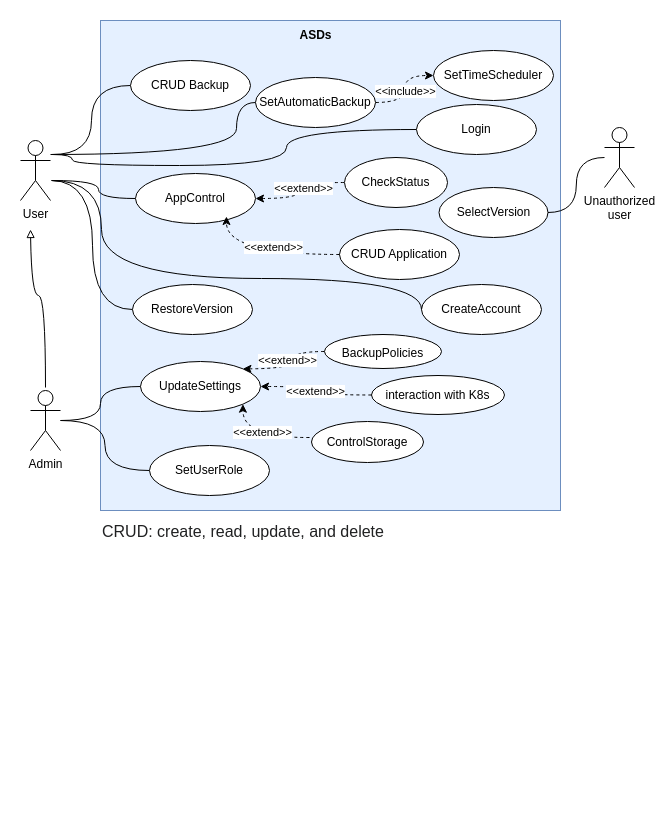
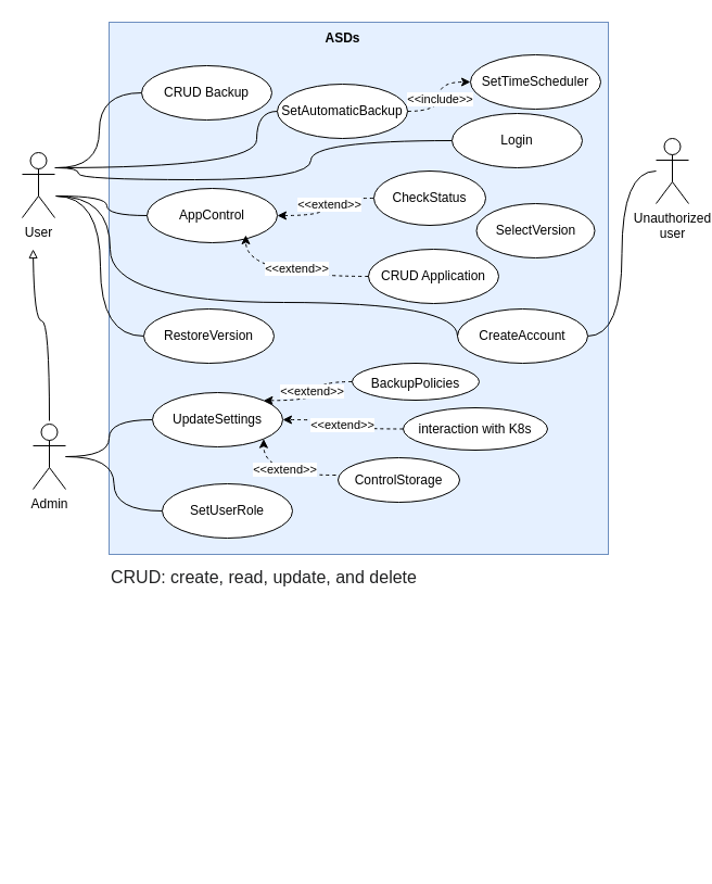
  <mxCell id="0" />
  <mxCell id="1" parent="0" />
  <mxCell id="2" value="" style="rounded=0;whiteSpace=wrap;html=1;fillColor=#e5f0ff;strokeColor=#6c8ebf;" parent="1" vertex="1"><mxGeometry x="100" y="20" width="460" height="490" as="geometry" /></mxCell>
  <mxCell id="3" style="edgeStyle=orthogonalEdgeStyle;rounded=0;orthogonalLoop=1;jettySize=auto;html=1;entryX=0;entryY=0.5;entryDx=0;entryDy=0;curved=1;endArrow=none;endFill=0;" parent="1" target="13" edge="1"><mxGeometry relative="1" as="geometry"><mxPoint x="51" y="154" as="sourcePoint" /></mxGeometry></mxCell>
  <mxCell id="4" style="edgeStyle=orthogonalEdgeStyle;rounded=0;orthogonalLoop=1;jettySize=auto;html=1;endArrow=none;endFill=0;curved=1;" parent="1" source="8" target="21" edge="1"><mxGeometry relative="1" as="geometry"><Array as="points"><mxPoint x="236" y="154" /><mxPoint x="236" y="102" /></Array></mxGeometry></mxCell>
  <mxCell id="5" style="edgeStyle=orthogonalEdgeStyle;rounded=0;orthogonalLoop=1;jettySize=auto;html=1;entryX=0;entryY=0.5;entryDx=0;entryDy=0;endArrow=none;endFill=0;curved=1;" parent="1" target="16" edge="1"><mxGeometry relative="1" as="geometry"><mxPoint x="52" y="180" as="sourcePoint" /><Array as="points"><mxPoint x="98" y="180" /><mxPoint x="98" y="198" /></Array></mxGeometry></mxCell>
  <mxCell id="6" style="edgeStyle=orthogonalEdgeStyle;rounded=0;orthogonalLoop=1;jettySize=auto;html=1;entryX=0;entryY=0.5;entryDx=0;entryDy=0;curved=1;endArrow=none;endFill=0;" parent="1" target="17" edge="1"><mxGeometry relative="1" as="geometry"><mxPoint x="51" y="180" as="sourcePoint" /></mxGeometry></mxCell>
  <mxCell id="7" style="edgeStyle=orthogonalEdgeStyle;rounded=0;orthogonalLoop=1;jettySize=auto;html=1;entryX=0;entryY=0.5;entryDx=0;entryDy=0;endArrow=none;endFill=0;curved=1;" edge="1" parent="1" target="30"><mxGeometry relative="1" as="geometry"><mxPoint x="52" y="154" as="sourcePoint" /><Array as="points"><mxPoint x="72" y="154" /><mxPoint x="72" y="165" /><mxPoint x="286" y="165" /><mxPoint x="286" y="129" /></Array></mxGeometry></mxCell>
  <mxCell id="8" value="User" style="shape=umlActor;verticalLabelPosition=bottom;verticalAlign=top;html=1;outlineConnect=0;" parent="1" vertex="1"><mxGeometry x="20" y="140" width="30" height="60" as="geometry" /></mxCell>
  <mxCell id="9" style="edgeStyle=orthogonalEdgeStyle;rounded=0;orthogonalLoop=1;jettySize=auto;html=1;entryX=0;entryY=0.5;entryDx=0;entryDy=0;curved=1;endArrow=none;endFill=0;" parent="1" source="12" target="18" edge="1"><mxGeometry relative="1" as="geometry" /></mxCell>
  <mxCell id="10" style="edgeStyle=orthogonalEdgeStyle;rounded=0;orthogonalLoop=1;jettySize=auto;html=1;exitX=0.5;exitY=0;exitDx=0;exitDy=0;exitPerimeter=0;curved=1;endArrow=block;endFill=0;" parent="1" edge="1"><mxGeometry relative="1" as="geometry"><mxPoint x="45" y="387" as="sourcePoint" /><mxPoint x="30" y="229" as="targetPoint" /><Array as="points"><mxPoint x="45" y="295" /><mxPoint x="31" y="295" /><mxPoint x="31" y="229" /></Array></mxGeometry></mxCell>
  <mxCell id="11" style="edgeStyle=orthogonalEdgeStyle;rounded=0;orthogonalLoop=1;jettySize=auto;html=1;entryX=0;entryY=0.5;entryDx=0;entryDy=0;endArrow=none;endFill=0;curved=1;" parent="1" source="12" target="26" edge="1"><mxGeometry relative="1" as="geometry" /></mxCell>
  <mxCell id="12" value="Admin" style="shape=umlActor;verticalLabelPosition=bottom;verticalAlign=top;html=1;outlineConnect=0;" parent="1" vertex="1"><mxGeometry x="30" y="390" width="30" height="60" as="geometry" /></mxCell>
  <mxCell id="13" value="CRUD B&lt;span style=&quot;background-color: initial;&quot;&gt;ackup&lt;/span&gt;" style="ellipse;whiteSpace=wrap;html=1;" parent="1" vertex="1"><mxGeometry x="130" y="60" width="120" height="50" as="geometry" /></mxCell>
  <mxCell id="14" style="edgeStyle=orthogonalEdgeStyle;rounded=0;orthogonalLoop=1;jettySize=auto;html=1;entryX=0;entryY=0.5;entryDx=0;entryDy=0;curved=1;startArrow=classic;startFill=1;endArrow=none;endFill=0;dashed=1;" parent="1" source="16" target="23" edge="1"><mxGeometry relative="1" as="geometry" /></mxCell>
  <mxCell id="15" value="&amp;lt;&amp;lt;extend&amp;gt;&amp;gt;" style="edgeLabel;html=1;align=center;verticalAlign=middle;resizable=0;points=[];" parent="14" vertex="1" connectable="0"><mxGeometry x="-0.137" y="1" relative="1" as="geometry"><mxPoint x="4" y="-10" as="offset" /></mxGeometry></mxCell>
  <mxCell id="16" value="AppControl" style="ellipse;whiteSpace=wrap;html=1;" parent="1" vertex="1"><mxGeometry x="135" y="173" width="120" height="50" as="geometry" /></mxCell>
  <mxCell id="17" value="RestoreVersion" style="ellipse;whiteSpace=wrap;html=1;" parent="1" vertex="1"><mxGeometry x="132" y="284" width="120" height="50" as="geometry" /></mxCell>
  <mxCell id="18" value="UpdateSettings" style="ellipse;whiteSpace=wrap;html=1;" parent="1" vertex="1"><mxGeometry x="140" y="361" width="120" height="50" as="geometry" /></mxCell>
  <mxCell id="19" style="edgeStyle=orthogonalEdgeStyle;rounded=0;orthogonalLoop=1;jettySize=auto;html=1;entryX=0;entryY=0.5;entryDx=0;entryDy=0;dashed=1;curved=1;" parent="1" source="21" target="22" edge="1"><mxGeometry relative="1" as="geometry" /></mxCell>
  <mxCell id="20" value="&amp;lt;&amp;lt;include&amp;gt;&amp;gt;" style="edgeLabel;html=1;align=center;verticalAlign=middle;resizable=0;points=[];" parent="19" vertex="1" connectable="0"><mxGeometry x="-0.224" relative="1" as="geometry"><mxPoint y="-8" as="offset" /></mxGeometry></mxCell>
  <mxCell id="21" value="SetAutomaticBackup" style="ellipse;whiteSpace=wrap;html=1;" parent="1" vertex="1"><mxGeometry x="255" y="77" width="120" height="50" as="geometry" /></mxCell>
  <mxCell id="22" value="SetTimeScheduler" style="ellipse;whiteSpace=wrap;html=1;" parent="1" vertex="1"><mxGeometry x="433" y="50" width="120" height="50" as="geometry" /></mxCell>
  <mxCell id="23" value="CheckStatus" style="ellipse;whiteSpace=wrap;html=1;" parent="1" vertex="1"><mxGeometry x="344" y="157" width="103" height="50" as="geometry" /></mxCell>
  <mxCell id="24" value="SelectVersion" style="ellipse;whiteSpace=wrap;html=1;" parent="1" vertex="1"><mxGeometry x="438.5" y="187" width="109" height="50" as="geometry" /></mxCell>
  <mxCell id="25" value="&lt;b&gt;ASDs&lt;/b&gt;" style="text;html=1;align=center;verticalAlign=middle;resizable=0;points=[];autosize=1;strokeColor=none;fillColor=none;" parent="1" vertex="1"><mxGeometry x="290" y="22" width="50" height="26" as="geometry" /></mxCell>
  <mxCell id="26" value="SetUserRole" style="ellipse;whiteSpace=wrap;html=1;" parent="1" vertex="1"><mxGeometry x="149" y="445" width="120" height="50" as="geometry" /></mxCell>
  <mxCell id="27" value="&lt;span style=&quot;color: rgb(32, 33, 34); font-family: sans-serif; font-size: 16px; font-style: normal; font-variant-ligatures: normal; font-variant-caps: normal; letter-spacing: normal; orphans: 2; text-align: start; text-indent: 0px; text-transform: none; widows: 2; word-spacing: 0px; -webkit-text-stroke-width: 0px; white-space: normal; background-color: rgb(255, 255, 255); text-decoration-thickness: initial; text-decoration-style: initial; text-decoration-color: initial;&quot;&gt;CRUD:&amp;nbsp;create, read, update, and delete&amp;nbsp;&lt;/span&gt;&lt;div&gt;&lt;font face=&quot;sans-serif&quot; color=&quot;#202122&quot;&gt;&lt;span style=&quot;font-size: 16px;&quot;&gt;&lt;br&gt;&lt;/span&gt;&lt;/font&gt;&lt;/div&gt;&lt;div&gt;&lt;font face=&quot;sans-serif&quot; color=&quot;#202122&quot;&gt;&lt;span style=&quot;font-size: 16px;&quot;&gt;&lt;br&gt;&lt;/span&gt;&lt;/font&gt;&lt;div&gt;&lt;span style=&quot;color: rgb(32, 33, 34); font-family: sans-serif; font-size: 16px; font-style: normal; font-variant-ligatures: normal; font-variant-caps: normal; letter-spacing: normal; orphans: 2; text-align: start; text-indent: 0px; text-transform: none; widows: 2; word-spacing: 0px; -webkit-text-stroke-width: 0px; white-space: normal; background-color: rgb(255, 255, 255); text-decoration-thickness: initial; text-decoration-style: initial; text-decoration-color: initial;&quot;&gt;&lt;br&gt;&lt;/span&gt;&lt;/div&gt;&lt;div&gt;&lt;b style=&quot;color: rgb(32, 33, 34); font-family: sans-serif; font-size: 16px; font-style: normal; font-variant-ligatures: normal; font-variant-caps: normal; letter-spacing: normal; orphans: 2; text-align: start; text-indent: 0px; text-transform: none; widows: 2; word-spacing: 0px; -webkit-text-stroke-width: 0px; white-space: normal; background-color: rgb(255, 255, 255); text-decoration-thickness: initial; text-decoration-style: initial; text-decoration-color: initial;&quot;&gt;&lt;br&gt;&lt;/b&gt;&lt;/div&gt;&lt;/div&gt;" style="text;whiteSpace=wrap;html=1;" parent="1" vertex="1"><mxGeometry x="100" y="515" width="329" height="276.29" as="geometry" /></mxCell>
- <mxCell id="28" style="edgeStyle=orthogonalEdgeStyle;rounded=0;orthogonalLoop=1;jettySize=auto;html=1;endArrow=none;endFill=0;curved=1;" parent="1" source="29" target="24" edge="1"><mxGeometry relative="1" as="geometry" /></mxCell>
+ <mxCell id="28" style="edgeStyle=orthogonalEdgeStyle;rounded=0;orthogonalLoop=1;jettySize=auto;html=1;entryX=1;entryY=0.5;entryDx=0;entryDy=0;endArrow=none;endFill=0;curved=1;" parent="1" source="29" target="31" edge="1"><mxGeometry relative="1" as="geometry" /></mxCell>
  <mxCell id="29" value="Unauthorized&lt;div&gt;user&lt;/div&gt;" style="shape=umlActor;verticalLabelPosition=bottom;verticalAlign=top;html=1;outlineConnect=0;" parent="1" vertex="1"><mxGeometry x="604" y="127" width="30" height="60" as="geometry" /></mxCell>
  <mxCell id="30" value="Login" style="ellipse;whiteSpace=wrap;html=1;" parent="1" vertex="1"><mxGeometry x="416" y="104" width="120" height="50" as="geometry" /></mxCell>
  <mxCell id="31" value="CreateAccount" style="ellipse;whiteSpace=wrap;html=1;" parent="1" vertex="1"><mxGeometry x="421" y="284" width="120" height="50" as="geometry" /></mxCell>
  <mxCell id="32" value="CRUD Application" style="ellipse;whiteSpace=wrap;html=1;" parent="1" vertex="1"><mxGeometry x="339" y="229" width="120" height="50" as="geometry" /></mxCell>
  <mxCell id="33" style="edgeStyle=orthogonalEdgeStyle;rounded=0;orthogonalLoop=1;jettySize=auto;html=1;entryX=0.758;entryY=0.86;entryDx=0;entryDy=0;entryPerimeter=0;curved=1;dashed=1;" parent="1" source="32" target="16" edge="1"><mxGeometry relative="1" as="geometry"><Array as="points"><mxPoint x="226" y="254" /></Array></mxGeometry></mxCell>
  <mxCell id="34" value="&amp;lt;&amp;lt;extend&amp;gt;&amp;gt;" style="edgeLabel;html=1;align=center;verticalAlign=middle;resizable=0;points=[];" parent="33" vertex="1" connectable="0"><mxGeometry x="0.606" y="-3" relative="1" as="geometry"><mxPoint x="44" y="1" as="offset" /></mxGeometry></mxCell>
  <mxCell id="35" value="&amp;lt;&amp;lt;extend&amp;gt;&amp;gt;" style="edgeStyle=orthogonalEdgeStyle;rounded=0;orthogonalLoop=1;jettySize=auto;html=1;entryX=1;entryY=0;entryDx=0;entryDy=0;curved=1;dashed=1;" parent="1" source="36" target="18" edge="1"><mxGeometry x="-0.169" y="-5" relative="1" as="geometry"><mxPoint as="offset" /></mxGeometry></mxCell>
  <mxCell id="36" value="&lt;span style=&quot;text-align: start; font-family: Calibri, sans-serif;&quot; lang=&quot;EN-US&quot;&gt;&lt;font style=&quot;font-size: 12px;&quot;&gt;BackupPolicies&lt;/font&gt;&lt;/span&gt;&lt;span style=&quot;font-size: medium; text-align: start;&quot;&gt;&lt;/span&gt;" style="ellipse;whiteSpace=wrap;html=1;" parent="1" vertex="1"><mxGeometry x="324" y="334" width="117" height="34" as="geometry" /></mxCell>
  <mxCell id="37" style="edgeStyle=orthogonalEdgeStyle;rounded=0;orthogonalLoop=1;jettySize=auto;html=1;curved=1;dashed=1;" parent="1" source="39" target="18" edge="1"><mxGeometry relative="1" as="geometry" /></mxCell>
  <mxCell id="38" value="&amp;lt;&amp;lt;extend&amp;gt;&amp;gt;" style="edgeLabel;html=1;align=center;verticalAlign=middle;resizable=0;points=[];" parent="37" vertex="1" connectable="0"><mxGeometry x="0.012" y="1" relative="1" as="geometry"><mxPoint as="offset" /></mxGeometry></mxCell>
  <mxCell id="39" value="&lt;span style=&quot;text-align: start; font-family: Calibri, sans-serif;&quot; lang=&quot;EN-US&quot;&gt;&lt;font style=&quot;font-size: 12px;&quot;&gt;interaction with K8s&lt;/font&gt;&lt;/span&gt;&lt;br&gt;&lt;span style=&quot;font-size: medium; text-align: start;&quot;&gt;&lt;/span&gt;" style="ellipse;whiteSpace=wrap;html=1;" parent="1" vertex="1"><mxGeometry x="371" y="375" width="133" height="39" as="geometry" /></mxCell>
  <mxCell id="40" style="edgeStyle=orthogonalEdgeStyle;rounded=0;orthogonalLoop=1;jettySize=auto;html=1;entryX=1;entryY=1;entryDx=0;entryDy=0;curved=1;dashed=1;" parent="1" target="18" edge="1"><mxGeometry relative="1" as="geometry"><mxPoint x="309" y="437" as="sourcePoint" /></mxGeometry></mxCell>
  <mxCell id="41" value="&amp;lt;&amp;lt;extend&amp;gt;&amp;gt;" style="edgeLabel;html=1;align=center;verticalAlign=middle;resizable=0;points=[];" parent="40" vertex="1" connectable="0"><mxGeometry x="-0.064" y="-6" relative="1" as="geometry"><mxPoint as="offset" /></mxGeometry></mxCell>
  <mxCell id="42" value="&lt;span style=&quot;text-align: start; font-family: Calibri, sans-serif;&quot; lang=&quot;EN-US&quot;&gt;&lt;font style=&quot;font-size: 12px;&quot;&gt;ControlStorage&lt;/font&gt;&lt;/span&gt;&lt;br&gt;&lt;span style=&quot;font-size: medium; text-align: start;&quot;&gt;&lt;/span&gt;" style="ellipse;whiteSpace=wrap;html=1;" parent="1" vertex="1"><mxGeometry x="311" y="421" width="112" height="41" as="geometry" /></mxCell>
  <mxCell id="43" style="edgeStyle=orthogonalEdgeStyle;rounded=0;orthogonalLoop=1;jettySize=auto;html=1;entryX=0;entryY=0.5;entryDx=0;entryDy=0;endArrow=none;endFill=0;curved=1;" edge="1" parent="1" target="31"><mxGeometry relative="1" as="geometry"><mxPoint x="51" y="180" as="sourcePoint" /><Array as="points"><mxPoint x="101" y="180" /><mxPoint x="101" y="278" /><mxPoint x="421" y="278" /></Array></mxGeometry></mxCell>
